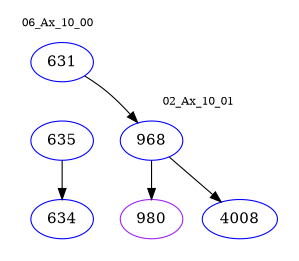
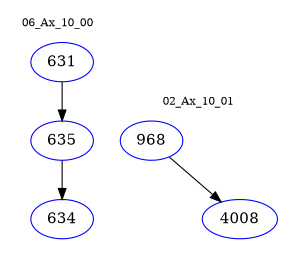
  digraph {
    node [color=blue]
    edge [color=black]
    n1 [label=631]
    n2 [label=634]
    n3 [label=635]
    n4 [label=968]
-   n5 [color=purple label=980]
    n6 [label=4008]
    subgraph cluster_1 {
      color=white
      fontsize=10
      label="06_Ax_10_00"
      n1
      n2
      n3
    }
    subgraph cluster_2 {
      color=white
      fontsize=10
      label="02_Ax_10_01"
      n4
-     n5
      n6
    }
-   n1 -> n4
+   n1 -> n3
    n3 -> n2
-   n4 -> n5
    n4 -> n6
  }
